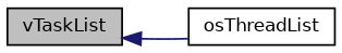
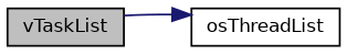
  digraph {
    rankdir=LR
    node [color=black fontname=Helvetica fontsize=10 shape=record style=filled]
    n1 [fillcolor=grey75 fontcolor=black height=0.2 label=vTaskList width=0.4]
    n2 [fillcolor=white height=0.2 label=osThreadList width=0.4]
-   n1 -> n2 [color=midnightblue dir=back fontname=Helvetica fontsize=10 labelfontname=Helvetica labelfontsize=10 style=solid]
+   n2 -> n1 [color=midnightblue dir=back fontname=Helvetica fontsize=10 labelfontname=Helvetica labelfontsize=10 style=solid]
  }
